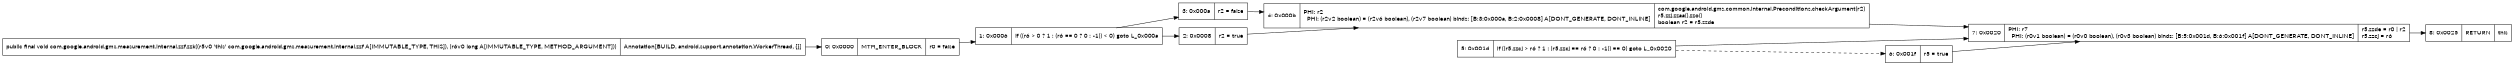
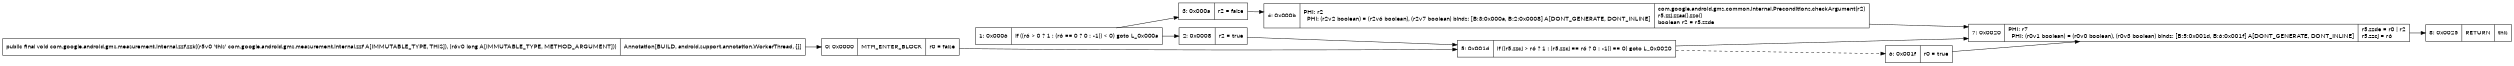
  digraph {
    fontname=Lato
    rankdir=LR
    node [fontname=Lato shape=record]
    edge [fontname=Lato]
    n1 [label="{0\:\ 0x0000|MTH_ENTER_BLOCK\l|r0 = false\l}"]
    n2 [label="{1\:\ 0x0006|if ((r6 \> 0 ? 1 : (r6 == 0 ? 0 : \-1)) \< 0) goto L_0x000a\l}"]
    n3 [label="{2\:\ 0x0008|r2 = true\l}"]
    n4 [label="{3\:\ 0x000a|r2 = false\l}"]
    n5 [label="{4\:\ 0x000b|PHI: r2 \l  PHI: (r2v2 boolean) = (r2v6 boolean), (r2v7 boolean) binds: [B:3:0x000a, B:2:0x0008] A[DONT_GENERATE, DONT_INLINE]\l|com.google.android.gms.common.internal.Preconditions.checkArgument(r2)\lr5.zzj.zzaa().zzo()\lboolean r2 = r5.zzde\l}"]
    n6 [label="{7\:\ 0x0020|PHI: r7 \l  PHI: (r0v1 boolean) = (r0v0 boolean), (r0v3 boolean) binds: [B:5:0x001d, B:6:0x001f] A[DONT_GENERATE, DONT_INLINE]\l|r5.zzde = r0 \| r2\lr5.zzcj = r6\l}"]
    n7 [label="{5\:\ 0x001d|if ((r5.zzcj \> r6 ? 1 : (r5.zzcj == r6 ? 0 : \-1)) == 0) goto L_0x0020\l}"]
-   n8 [label="{6\:\ 0x001f|r5 = true\l}"]
+   n8 [label="{6\:\ 0x001f|r0 = true\l}"]
    n9 [label="{8\:\ 0x0025|RETURN\l|this\l}"]
    n10 [label="{public final void com.google.android.gms.measurement.internal.zzf.zzk((r5v0 'this' com.google.android.gms.measurement.internal.zzf A[IMMUTABLE_TYPE, THIS]), (r6v0 long A[IMMUTABLE_TYPE, METHOD_ARGUMENT]))  | Annotation[BUILD, android.support.annotation.WorkerThread, \{\}]\l}"]
-   n1 -> n2
+   n1 -> n7
    n2 -> n3 [style=solid]
    n2 -> n4
-   n3 -> n5
+   n3 -> n7
    n4 -> n5
    n5 -> n6
    n6 -> n9
    n7 -> n6
    n7 -> n8 [style=dashed]
    n8 -> n6
    n10 -> n1
  }
